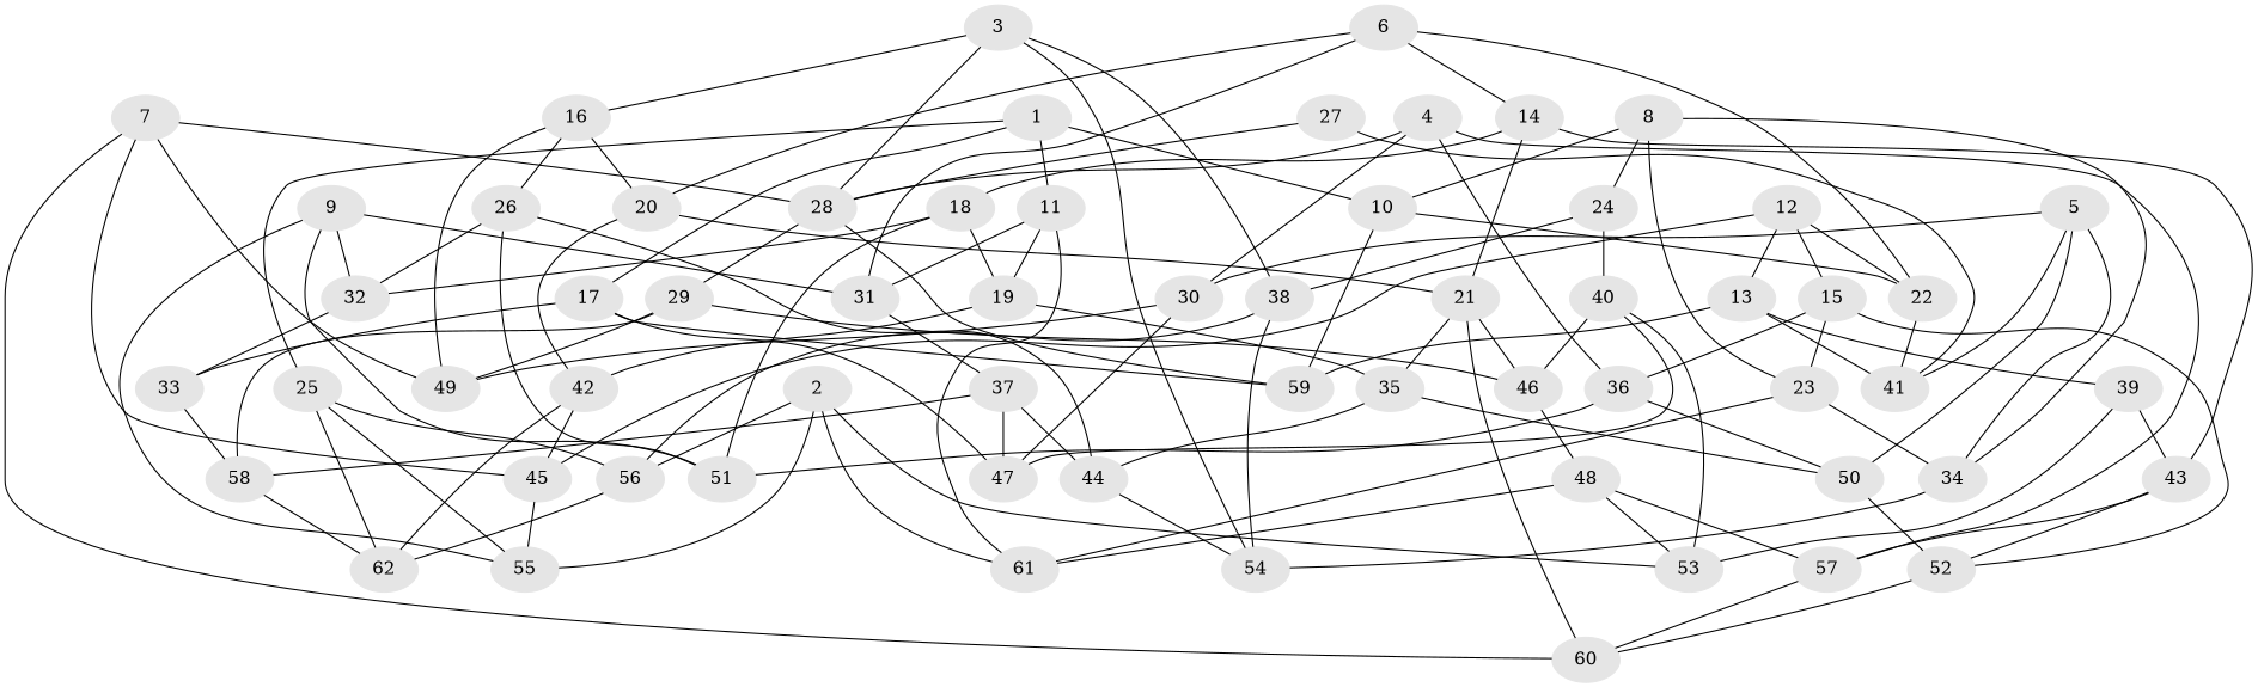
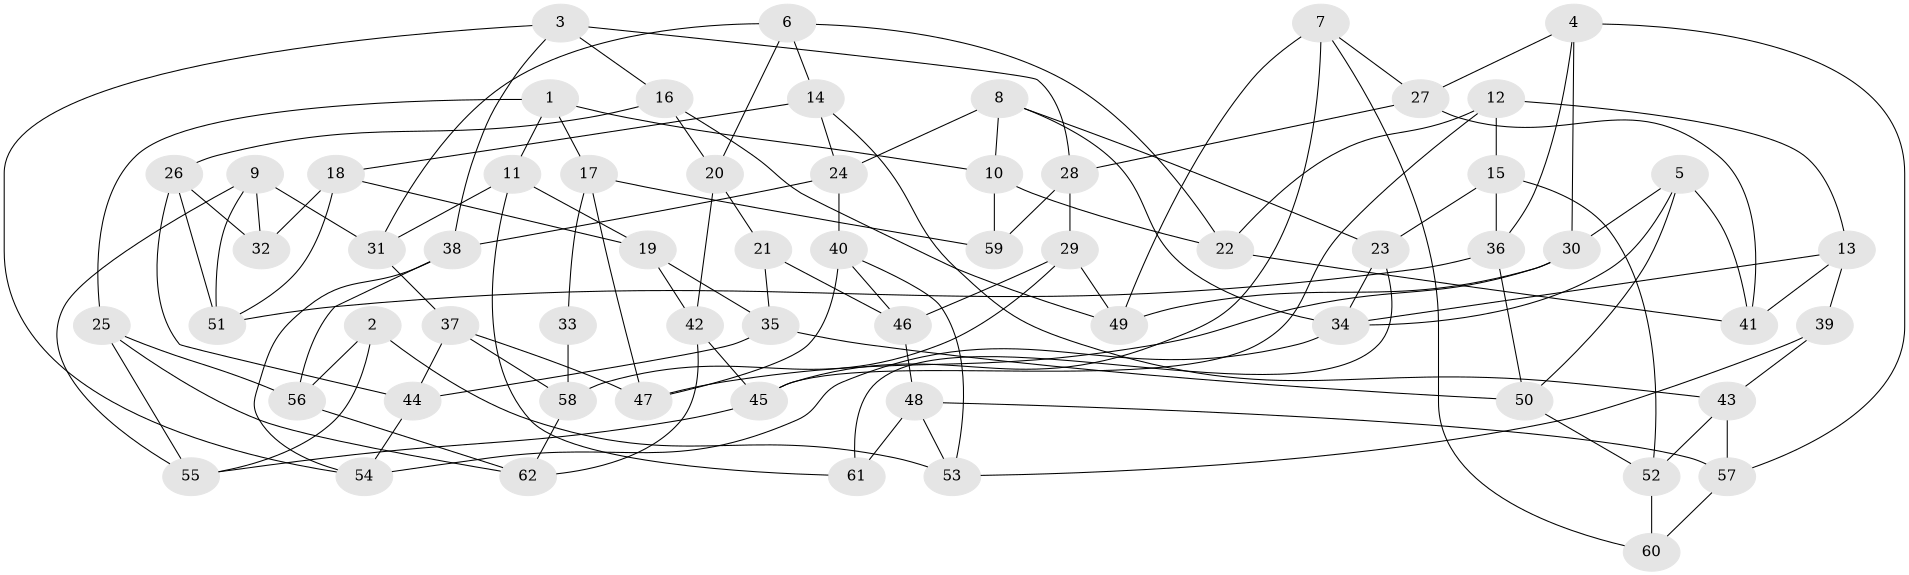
  graph {
    node [color=gray90 style=filled]
    1
    10
    11
    17
    25
    22
    59
    61
    31
    19
    33
    47
    55
    56
    62
    2
    53
    3
    16
    28
    38
    54
    20
    49
    26
    29
    4
    27
    30
    36
    57
    41
    50
    51
    60
    5
    34
    52
    6
    14
    24
    18
    43
    42
    21
    37
    7
    45
    8
    23
    40
    9
    32
    35
    12
    13
    15
    39
    44
    58
    46
    48
    1 -- 10
    1 -- 11
    1 -- 17
    1 -- 25
    10 -- 22
    10 -- 59
    11 -- 61
    11 -- 31
    11 -- 19
    17 -- 59
    17 -- 33
    17 -- 47
    25 -- 55
    25 -- 56
    25 -- 62
    22 -- 41
    31 -- 37
    19 -- 42
    19 -- 35
    33 -- 58
    56 -- 62
-   2 -- 61
    2 -- 55
    2 -- 56
    2 -- 53
    3 -- 16
    3 -- 28
    3 -- 38
    3 -- 54
    16 -- 20
    16 -- 49
    16 -- 26
    28 -- 59
    28 -- 29
    38 -- 56
    38 -- 54
    20 -- 42
    20 -- 21
    26 -- 51
    26 -- 32
    26 -- 44
    29 -- 49
    29 -- 58
    29 -- 46
-   4 -- 28
+   4 -- 27
    4 -- 30
    4 -- 36
    4 -- 57
    27 -- 28
    27 -- 41
    30 -- 47
    30 -- 49
    36 -- 50
    36 -- 51
    57 -- 60
    50 -- 52
    5 -- 30
    5 -- 41
    5 -- 50
    5 -- 34
    34 -- 54
    52 -- 60
    6 -- 22
    6 -- 31
    6 -- 20
    6 -- 14
-   14 -- 21
+   14 -- 24
    14 -- 18
    14 -- 43
    24 -- 38
    24 -- 40
    18 -- 19
    18 -- 51
    18 -- 32
    43 -- 57
    43 -- 52
    42 -- 62
    42 -- 45
-   21 -- 60
    21 -- 35
    21 -- 46
    37 -- 47
    37 -- 44
    37 -- 58
    7 -- 49
-   7 -- 28
+   7 -- 27
    7 -- 60
    7 -- 45
    45 -- 55
    8 -- 10
    8 -- 34
    8 -- 24
    8 -- 23
    23 -- 61
    23 -- 34
    40 -- 47
    40 -- 53
    40 -- 46
    9 -- 31
    9 -- 55
    9 -- 51
    9 -- 32
-   32 -- 33
    35 -- 50
    35 -- 44
    12 -- 22
    12 -- 45
    12 -- 13
    12 -- 15
-   13 -- 59
+   13 -- 34
    13 -- 41
    13 -- 39
    15 -- 36
    15 -- 52
    15 -- 23
    39 -- 53
    39 -- 43
    44 -- 54
    58 -- 62
    46 -- 48
    48 -- 61
    48 -- 53
    48 -- 57
  }
